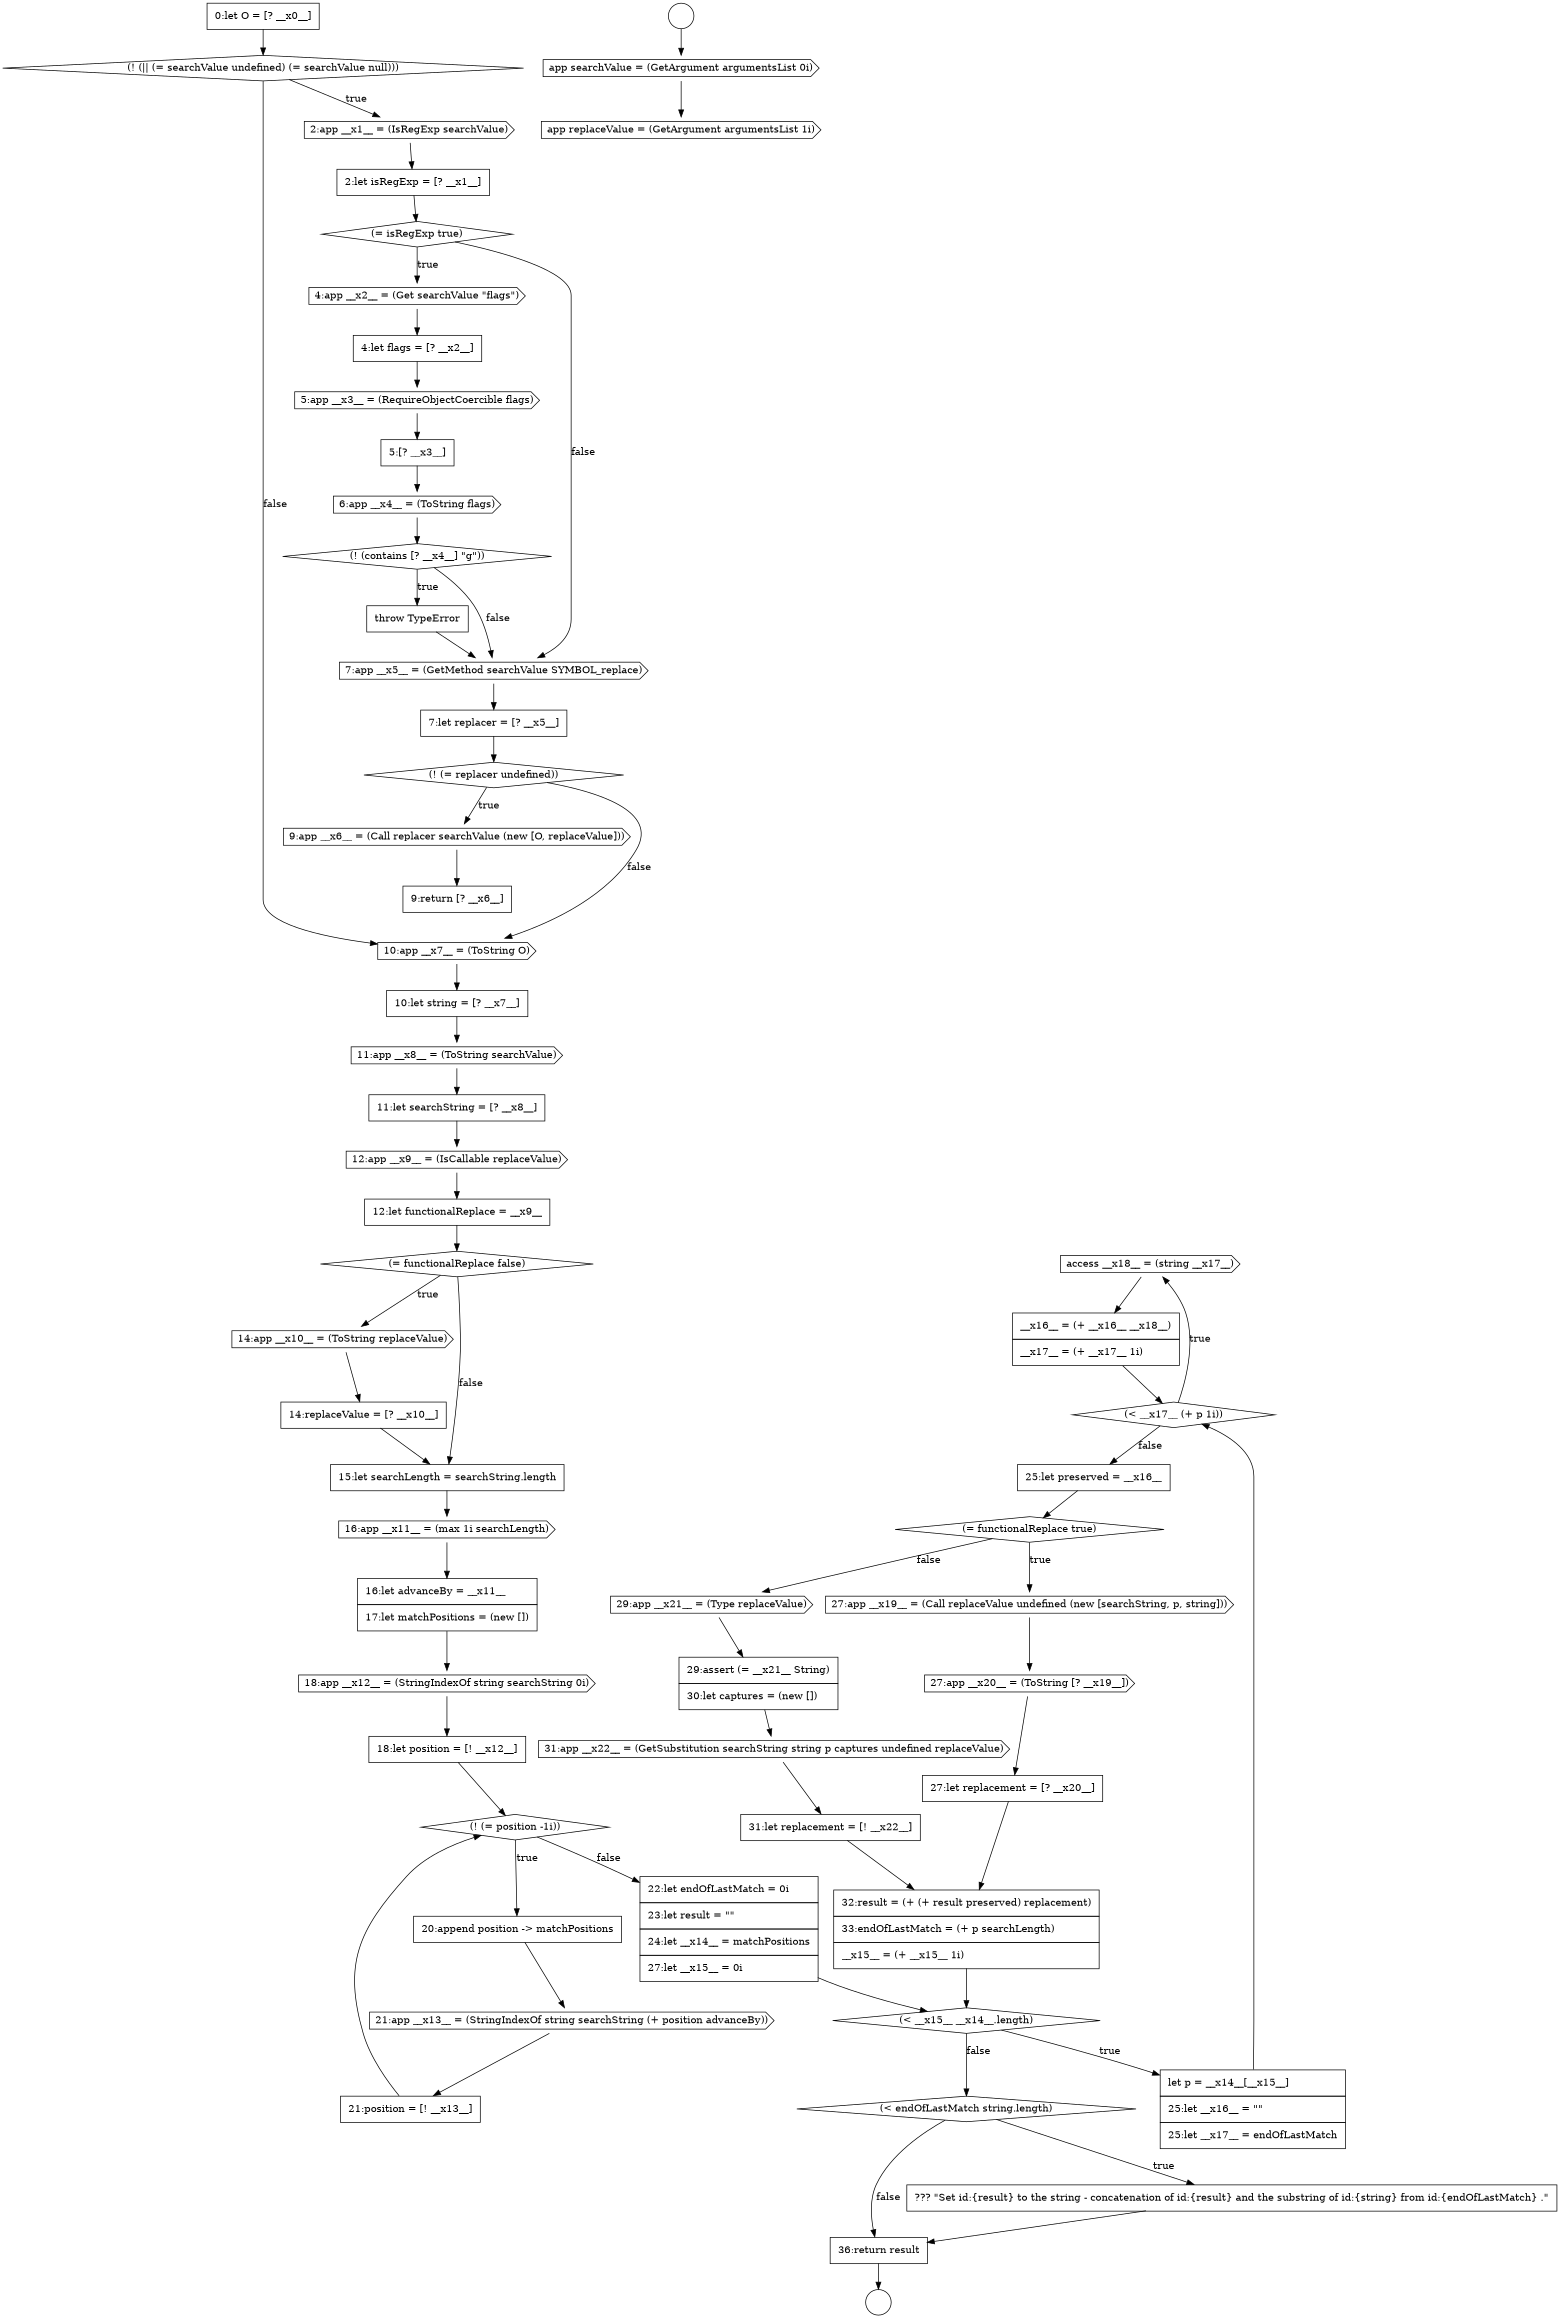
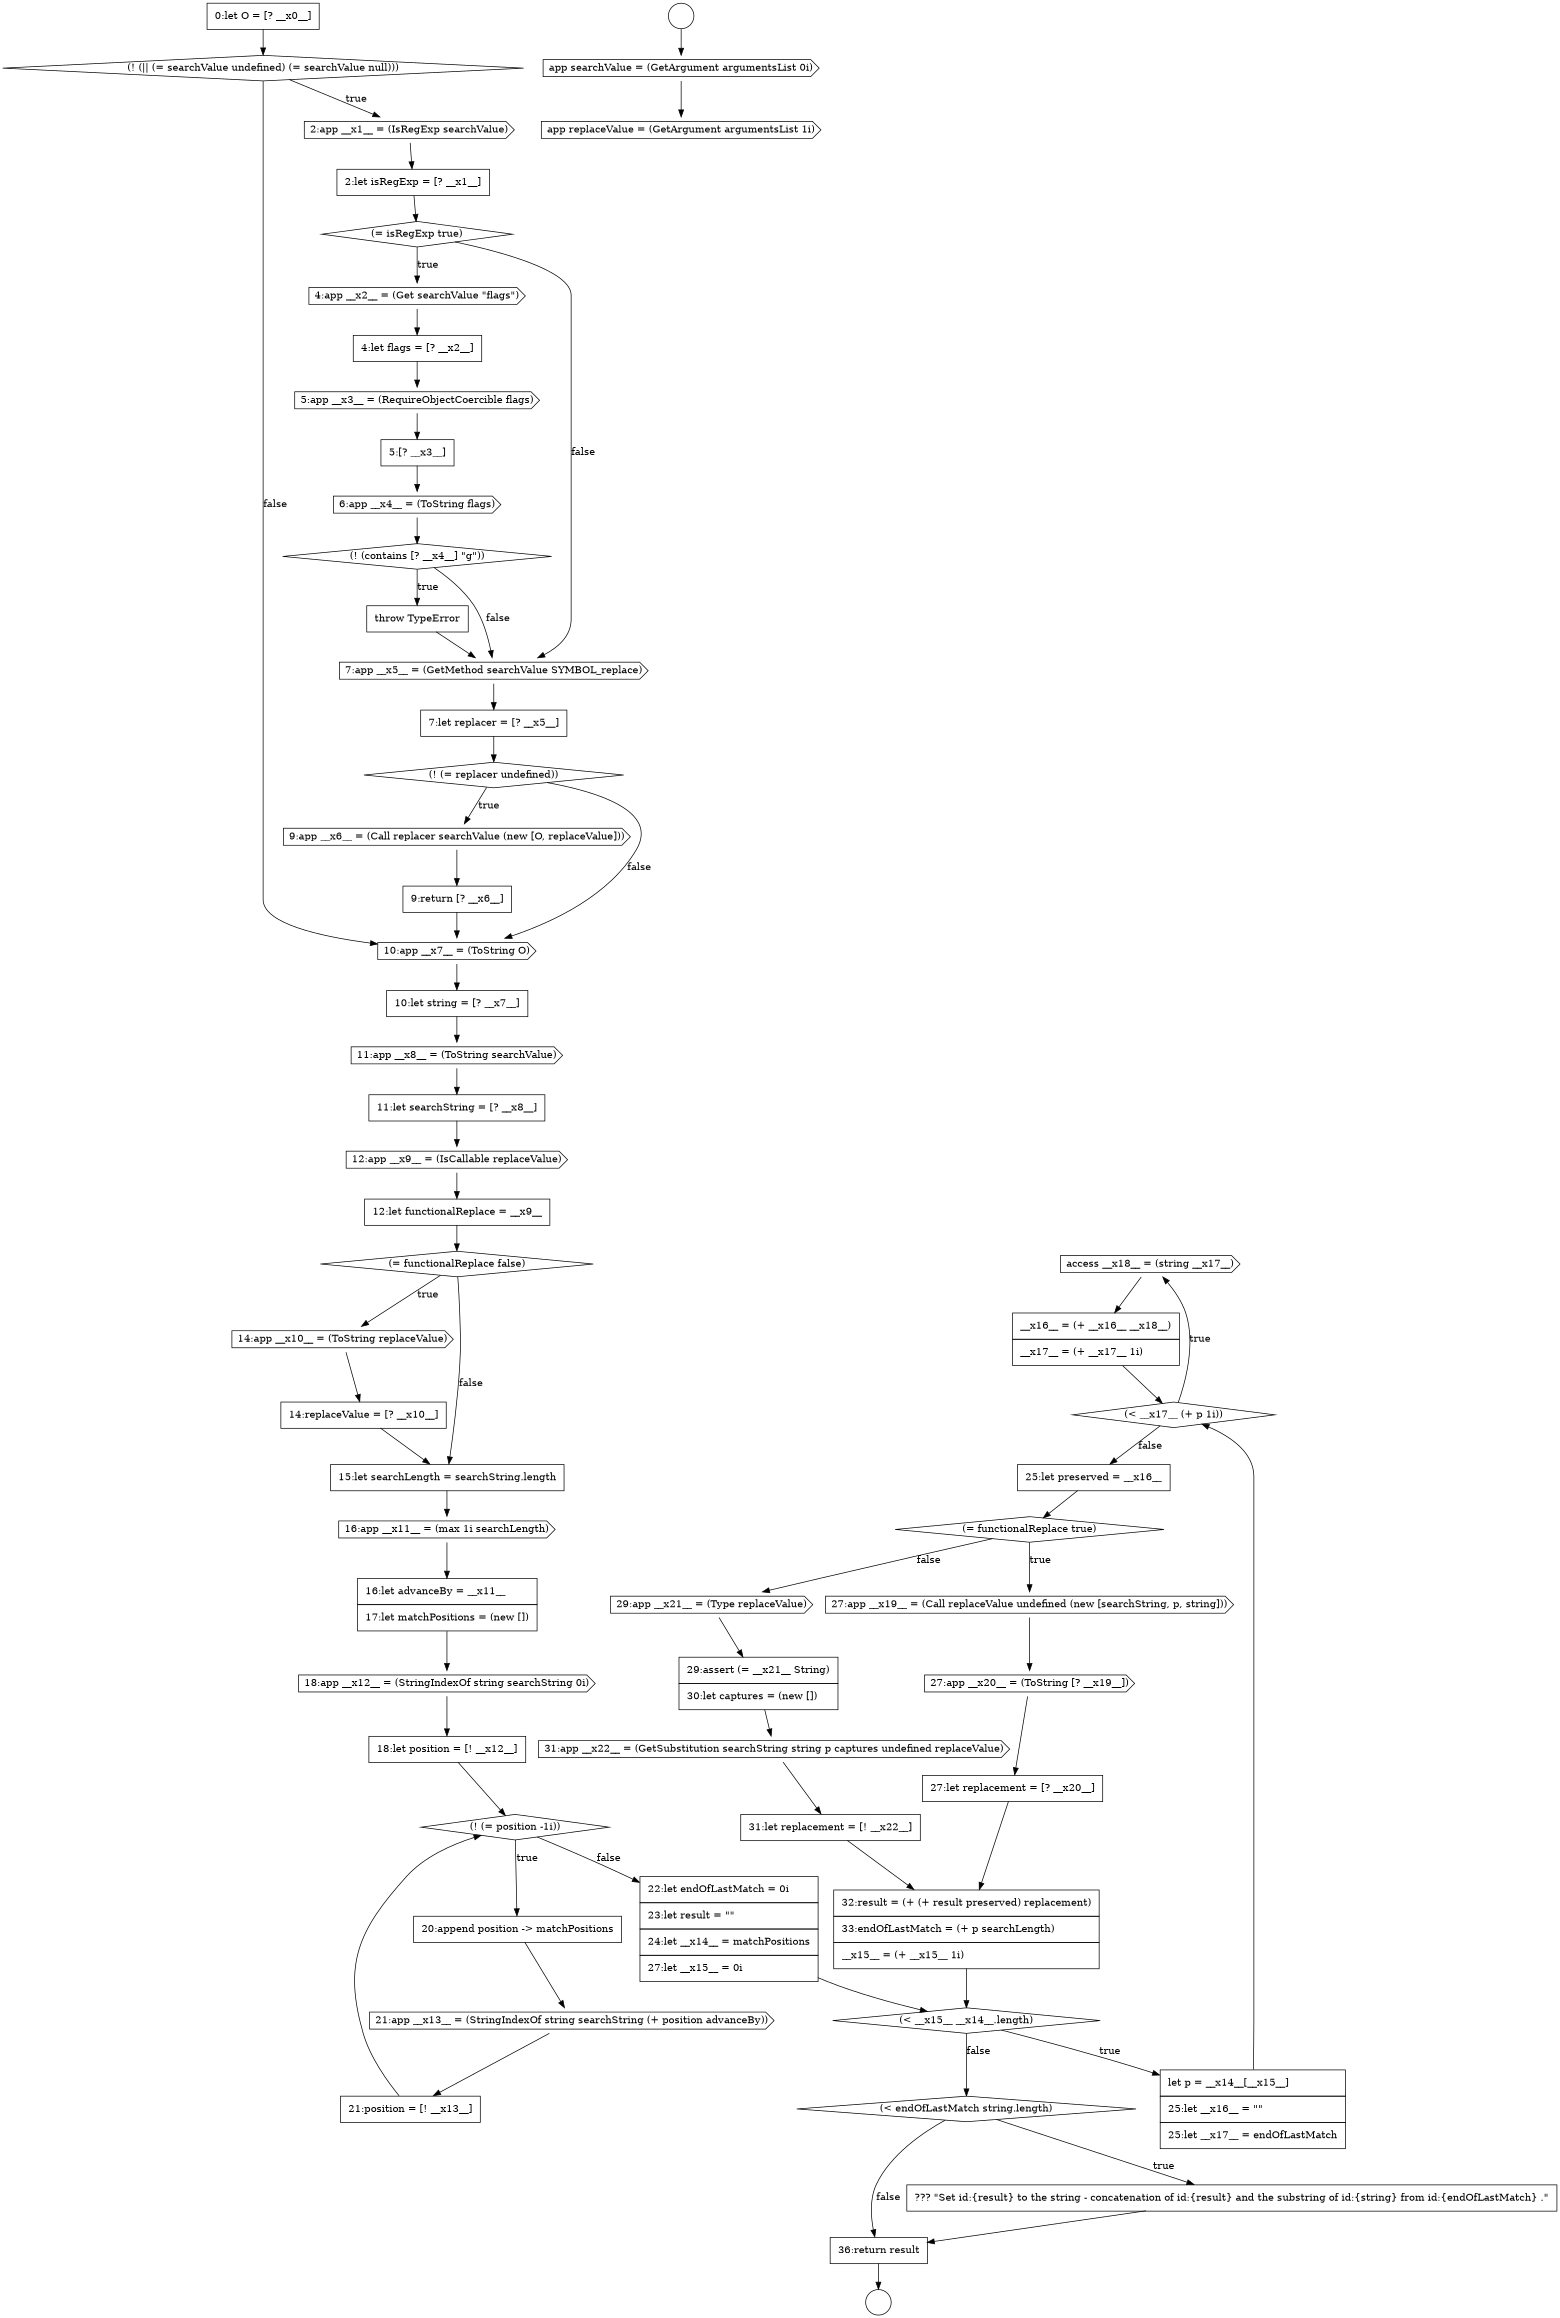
  digraph {
    node [color=black fillcolor=white shape=none style=filled]
    edge [color=black]
    n1 [label=<<font color="black">access __x18__ = (string __x17__)</font>> shape=cds]
    n2 [label=<<font color="black">     <table border="0" cellborder="1" cellspacing="0" cellpadding="10">       <tr><td align="left">__x16__ = (+ __x16__ __x18__)</td></tr>       <tr><td align="left">__x17__ = (+ __x17__ 1i)</td></tr>     </table>   </font>> margin=0]
    n3 [label=<<font color="black">(&lt; __x17__ (+ p 1i))</font>> shape=diamond]
    n4 [label=<<font color="black">     <table border="0" cellborder="1" cellspacing="0" cellpadding="10">       <tr><td align="left">18:let position = [! __x12__]</td></tr>     </table>   </font>> margin=0]
    n5 [label=<<font color="black">(! (= position -1i))</font>> shape=diamond]
    n6 [label=<<font color="black">     <table border="0" cellborder="1" cellspacing="0" cellpadding="10">       <tr><td align="left">22:let endOfLastMatch = 0i</td></tr>       <tr><td align="left">23:let result = &quot;&quot;</td></tr>       <tr><td align="left">24:let __x14__ = matchPositions</td></tr>       <tr><td align="left">27:let __x15__ = 0i</td></tr>     </table>   </font>> margin=0]
    n7 [label=<<font color="black">     <table border="0" cellborder="1" cellspacing="0" cellpadding="10">       <tr><td align="left">20:append position -&gt; matchPositions</td></tr>     </table>   </font>> margin=0]
    n8 [label=<<font color="black">     <table border="0" cellborder="1" cellspacing="0" cellpadding="10">       <tr><td align="left">15:let searchLength = searchString.length</td></tr>     </table>   </font>> margin=0]
    n9 [label=<<font color="black">16:app __x11__ = (max 1i searchLength)</font>> shape=cds]
    n10 [label=<<font color="black">     <table border="0" cellborder="1" cellspacing="0" cellpadding="10">       <tr><td align="left">16:let advanceBy = __x11__</td></tr>       <tr><td align="left">17:let matchPositions = (new [])</td></tr>     </table>   </font>> margin=0]
    n11 [label=<<font color="black">     <table border="0" cellborder="1" cellspacing="0" cellpadding="10">       <tr><td align="left">throw TypeError</td></tr>     </table>   </font>> margin=0]
    n12 [label=<<font color="black">7:app __x5__ = (GetMethod searchValue SYMBOL_replace)</font>> shape=cds]
    n13 [label=<<font color="black">     <table border="0" cellborder="1" cellspacing="0" cellpadding="10">       <tr><td align="left">7:let replacer = [? __x5__]</td></tr>     </table>   </font>> margin=0]
    n14 [label=<<font color="black">     <table border="0" cellborder="1" cellspacing="0" cellpadding="10">       <tr><td align="left">32:result = (+ (+ result preserved) replacement)</td></tr>       <tr><td align="left">33:endOfLastMatch = (+ p searchLength)</td></tr>       <tr><td align="left">__x15__ = (+ __x15__ 1i)</td></tr>     </table>   </font>> margin=0]
    n15 [label=<<font color="black">(&lt; __x15__ __x14__.length)</font>> shape=diamond]
    n16 [label=<<font color="black">(&lt; endOfLastMatch string.length)</font>> shape=diamond]
    n17 [label=<<font color="black">     <table border="0" cellborder="1" cellspacing="0" cellpadding="10">       <tr><td align="left">let p = __x14__[__x15__]</td></tr>       <tr><td align="left">25:let __x16__ = &quot;&quot;</td></tr>       <tr><td align="left">25:let __x17__ = endOfLastMatch</td></tr>     </table>   </font>> margin=0]
    n18 [label=<<font color="black">     <table border="0" cellborder="1" cellspacing="0" cellpadding="10">       <tr><td align="left">10:let string = [? __x7__]</td></tr>     </table>   </font>> margin=0]
    n19 [label=<<font color="black">11:app __x8__ = (ToString searchValue)</font>> shape=cds]
    n20 [label=<<font color="black">     <table border="0" cellborder="1" cellspacing="0" cellpadding="10">       <tr><td align="left">11:let searchString = [? __x8__]</td></tr>     </table>   </font>> margin=0]
    n21 [label=<<font color="black">4:app __x2__ = (Get searchValue &quot;flags&quot;)</font>> shape=cds]
    n22 [label=<<font color="black">     <table border="0" cellborder="1" cellspacing="0" cellpadding="10">       <tr><td align="left">4:let flags = [? __x2__]</td></tr>     </table>   </font>> margin=0]
    n23 [label=<<font color="black">5:app __x3__ = (RequireObjectCoercible flags)</font>> shape=cds]
    n24 [label=<<font color="black">12:app __x9__ = (IsCallable replaceValue)</font>> shape=cds]
    n25 [label=<<font color="black">     <table border="0" cellborder="1" cellspacing="0" cellpadding="10">       <tr><td align="left">12:let functionalReplace = __x9__</td></tr>     </table>   </font>> margin=0]
    n26 [label=<<font color="black">14:app __x10__ = (ToString replaceValue)</font>> shape=cds]
    n27 [label=<<font color="black">     <table border="0" cellborder="1" cellspacing="0" cellpadding="10">       <tr><td align="left">14:replaceValue = [? __x10__]</td></tr>     </table>   </font>> margin=0]
    n28 [label=<<font color="black">     <table border="0" cellborder="1" cellspacing="0" cellpadding="10">       <tr><td align="left">0:let O = [? __x0__]</td></tr>     </table>   </font>> margin=0]
    n29 [label=<<font color="black">(! (|| (= searchValue undefined) (= searchValue null)))</font>> shape=diamond]
    n30 [label=<<font color="black">     <table border="0" cellborder="1" cellspacing="0" cellpadding="10">       <tr><td align="left">25:let preserved = __x16__</td></tr>     </table>   </font>> margin=0]
    n31 [label=<<font color="black">     <table border="0" cellborder="1" cellspacing="0" cellpadding="10">       <tr><td align="left">5:[? __x3__]</td></tr>     </table>   </font>> margin=0]
    n32 [label=<<font color="black">6:app __x4__ = (ToString flags)</font>> shape=cds]
    n33 [label=<<font color="black">(! (contains [? __x4__] &quot;g&quot;))</font>> shape=diamond]
    n34 [label=<<font color="black">27:app __x20__ = (ToString [? __x19__])</font>> shape=cds]
    n35 [label=<<font color="black">     <table border="0" cellborder="1" cellspacing="0" cellpadding="10">       <tr><td align="left">27:let replacement = [? __x20__]</td></tr>     </table>   </font>> margin=0]
    n36 [label=<<font color="black">app replaceValue = (GetArgument argumentsList 1i)</font>> shape=cds]
    n37 [label=<<font color="black">(= isRegExp true)</font>> shape=diamond]
    n38 [label=<<font color="black">2:app __x1__ = (IsRegExp searchValue)</font>> shape=cds]
    n39 [label=<<font color="black">10:app __x7__ = (ToString O)</font>> shape=cds]
    n40 [label=<<font color="black">     <table border="0" cellborder="1" cellspacing="0" cellpadding="10">       <tr><td align="left">2:let isRegExp = [? __x1__]</td></tr>     </table>   </font>> margin=0]
    n41 [label=<<font color="black">27:app __x19__ = (Call replaceValue undefined (new [searchString, p, string]))</font>> shape=cds]
    n42 [label=<<font color="black">21:app __x13__ = (StringIndexOf string searchString (+ position advanceBy))</font>> shape=cds]
    n43 [label=<<font color="black">     <table border="0" cellborder="1" cellspacing="0" cellpadding="10">       <tr><td align="left">21:position = [! __x13__]</td></tr>     </table>   </font>> margin=0]
    n44 [label=<<font color="black">(= functionalReplace true)</font>> shape=diamond]
    n45 [label=<<font color="black">29:app __x21__ = (Type replaceValue)</font>> shape=cds]
    n46 [label=<<font color="black">     <table border="0" cellborder="1" cellspacing="0" cellpadding="10">       <tr><td align="left">29:assert (= __x21__ String)</td></tr>       <tr><td align="left">30:let captures = (new [])</td></tr>     </table>   </font>> margin=0]
    n47 [label=<<font color="black">18:app __x12__ = (StringIndexOf string searchString 0i)</font>> shape=cds]
    n48 [label=<<font color="black">app searchValue = (GetArgument argumentsList 0i)</font>> shape=cds]
    n49 [label=<<font color="black">(! (= replacer undefined))</font>> shape=diamond]
    n50 [label=<<font color="black">9:app __x6__ = (Call replacer searchValue (new [O, replaceValue]))</font>> shape=cds]
    n51 [label=<<font color="black">     <table border="0" cellborder="1" cellspacing="0" cellpadding="10">       <tr><td align="left">9:return [? __x6__]</td></tr>     </table>   </font>> margin=0]
    n52 [label=<<font color="black">     <table border="0" cellborder="1" cellspacing="0" cellpadding="10">       <tr><td align="left">??? &quot;Set id:{result} to the string - concatenation of id:{result} and the substring of id:{string} from id:{endOfLastMatch} .&quot;</td></tr>     </table>   </font>> margin=0]
    n53 [label=<<font color="black">     <table border="0" cellborder="1" cellspacing="0" cellpadding="10">       <tr><td align="left">36:return result</td></tr>     </table>   </font>> margin=0]
    n54 [label=" " shape=circle]
    n55 [label=<<font color="black">31:app __x22__ = (GetSubstitution searchString string p captures undefined replaceValue)</font>> shape=cds]
    n56 [label=<<font color="black">     <table border="0" cellborder="1" cellspacing="0" cellpadding="10">       <tr><td align="left">31:let replacement = [! __x22__]</td></tr>     </table>   </font>> margin=0]
    n57 [label=<<font color="black">(= functionalReplace false)</font>> shape=diamond]
    n58 [label=" " shape=circle]
    n1 -> n2
    n2 -> n3
    n3 -> n1 [label=<<font color="black">true</font>>]
    n3 -> n30 [label=<<font color="black">false</font>>]
    n4 -> n5
    n5 -> n6 [label=<<font color="black">false</font>>]
    n5 -> n7 [label=<<font color="black">true</font>>]
    n6 -> n15
    n7 -> n42
    n8 -> n9
    n9 -> n10
    n10 -> n47
    n11 -> n12
    n12 -> n13
    n13 -> n49
    n14 -> n15
    n15 -> n16 [label=<<font color="black">false</font>>]
    n15 -> n17 [label=<<font color="black">true</font>>]
    n16 -> n52 [label=<<font color="black">true</font>>]
    n16 -> n53 [label=<<font color="black">false</font>>]
    n17 -> n3
    n18 -> n19
    n19 -> n20
    n20 -> n24
    n21 -> n22
    n22 -> n23
    n23 -> n31
    n24 -> n25
    n25 -> n57
    n26 -> n27
    n27 -> n8
    n28 -> n29
    n29 -> n38 [label=<<font color="black">true</font>>]
    n29 -> n39 [label=<<font color="black">false</font>>]
    n30 -> n44
    n31 -> n32
    n32 -> n33
    n33 -> n11 [label=<<font color="black">true</font>>]
    n33 -> n12 [label=<<font color="black">false</font>>]
    n34 -> n35
    n35 -> n14
    n37 -> n12 [label=<<font color="black">false</font>>]
    n37 -> n21 [label=<<font color="black">true</font>>]
    n38 -> n40
    n39 -> n18
    n40 -> n37
    n41 -> n34
    n42 -> n43
    n43 -> n5
    n44 -> n41 [label=<<font color="black">true</font>>]
    n44 -> n45 [label=<<font color="black">false</font>>]
    n45 -> n46
    n46 -> n55
    n47 -> n4
    n48 -> n36
    n49 -> n39 [label=<<font color="black">false</font>>]
    n49 -> n50 [label=<<font color="black">true</font>>]
    n50 -> n51
+   n51 -> n39
    n52 -> n53
    n53 -> n54
    n55 -> n56
    n56 -> n14
    n57 -> n8 [label=<<font color="black">false</font>>]
    n57 -> n26 [label=<<font color="black">true</font>>]
    n58 -> n48
  }
